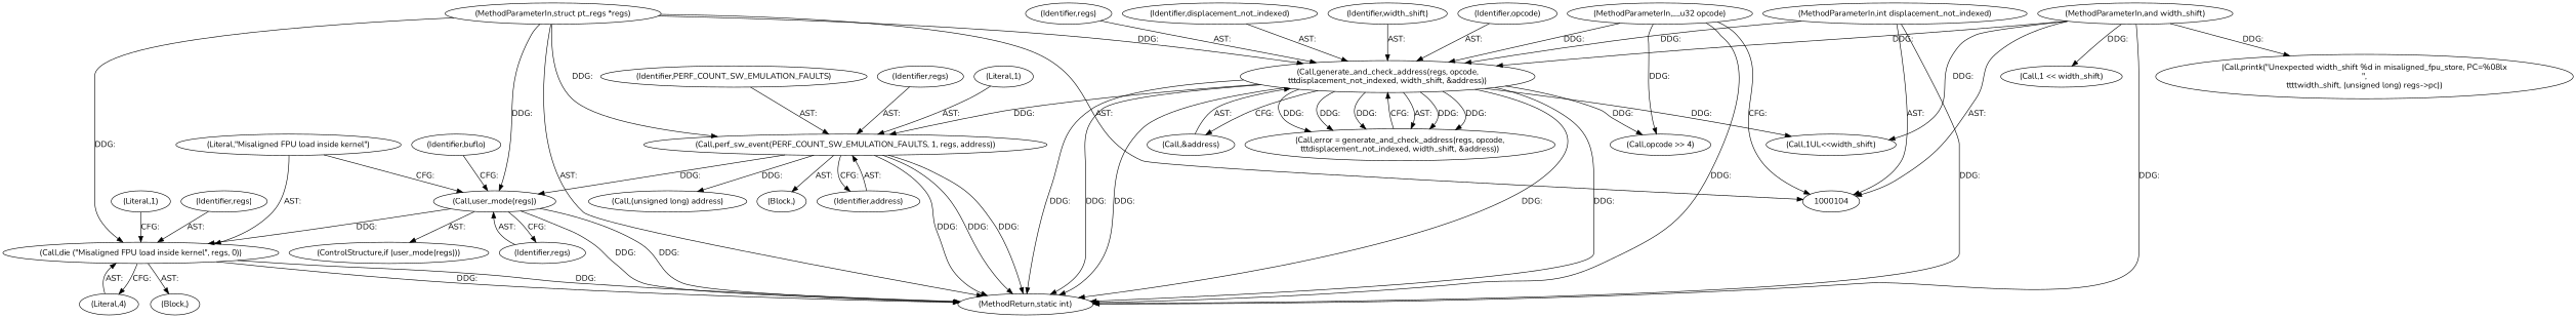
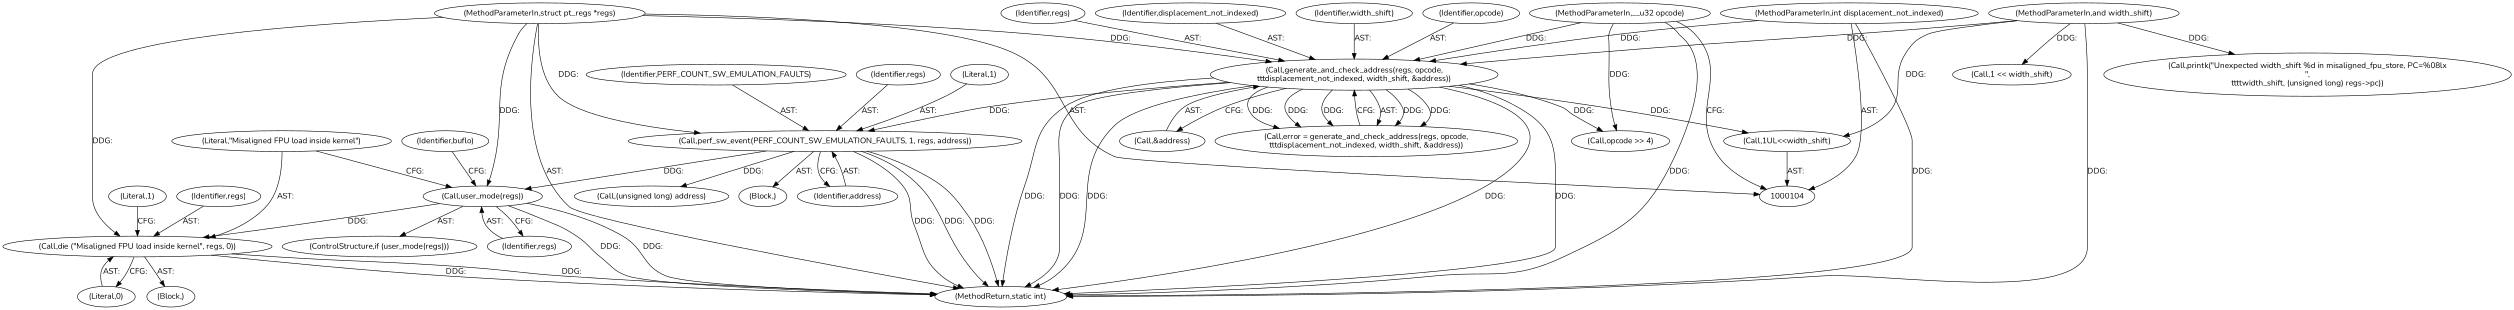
  digraph {
    fontname=Nunito
    node [fontname=Nunito]
    edge [fontname=Nunito]
    n1 [label="(Call,die (\"Misaligned FPU load inside kernel\", regs, 0))"]
    n2 [label="(Block,)"]
    n3 [label="(MethodReturn,static int)"]
-   n4 [label="(Literal,4)"]
+   n4 [label="(Literal,0)"]
    n5 [label="(Call,user_mode(regs))"]
    n6 [label="(ControlStructure,if (user_mode(regs)))"]
    n7 [label="(Identifier,regs)"]
    n8 [label="(Call,perf_sw_event(PERF_COUNT_SW_EMULATION_FAULTS, 1, regs, address))"]
    n9 [label="(Identifier,address)"]
    n10 [label="(Call,(unsigned long) address)"]
    n11 [label="(Block,)"]
    n12 [label="(Call,generate_and_check_address(regs, opcode,\n\t\t\tdisplacement_not_indexed, width_shift, &address))"]
    n13 [label="(Call,opcode >> 4)"]
    n14 [label="(Call,1UL<<width_shift)"]
    n15 [label="(Call,&address)"]
    n16 [label="(Call,error = generate_and_check_address(regs, opcode,\n\t\t\tdisplacement_not_indexed, width_shift, &address))"]
    n17 [label="(MethodParameterIn,struct pt_regs *regs)"]
    1000104
    n19 [label="(MethodParameterIn,__u32 opcode)"]
    n20 [label="(MethodParameterIn,int displacement_not_indexed)"]
    n21 [label="(MethodParameterIn,and width_shift)"]
    n22 [label="(Call,printk(\"Unexpected width_shift %d in misaligned_fpu_store, PC=%08lx\n\",\n\t\t\t\twidth_shift, (unsigned long) regs->pc))"]
    n23 [label="(Call,1 << width_shift)"]
    n24 [label="(Identifier,displacement_not_indexed)"]
    n25 [label="(Literal,1)"]
    n26 [label="(Identifier,regs)"]
    n27 [label="(Identifier,PERF_COUNT_SW_EMULATION_FAULTS)"]
    n28 [label="(Identifier,buflo)"]
    n29 [label="(Identifier,regs)"]
    n30 [label="(Literal,\"Misaligned FPU load inside kernel\")"]
    n31 [label="(Literal,1)"]
    n32 [label="(Identifier,width_shift)"]
    n33 [label="(Identifier,opcode)"]
    n34 [label="(Identifier,regs)"]
    n1 -> n2 [label="AST: "]
    n1 -> n3 [label="DDG: "]
    n1 -> n3 [label="DDG: "]
    n1 -> n4 [label="CFG: "]
    n4 -> n1 [label="AST: "]
    n5 -> n1 [label="DDG: "]
    n5 -> n3 [label="DDG: "]
    n5 -> n3 [label="DDG: "]
    n5 -> n6 [label="AST: "]
    n5 -> n7 [label="CFG: "]
    n7 -> n5 [label="AST: "]
    n8 -> n3 [label="DDG: "]
    n8 -> n3 [label="DDG: "]
    n8 -> n3 [label="DDG: "]
    n8 -> n5 [label="DDG: "]
    n8 -> n9 [label="CFG: "]
    n8 -> n10 [label="DDG: "]
    n8 -> n11 [label="AST: "]
    n9 -> n8 [label="AST: "]
    n12 -> n3 [label="DDG: "]
    n12 -> n3 [label="DDG: "]
    n12 -> n3 [label="DDG: "]
    n12 -> n3 [label="DDG: "]
    n12 -> n3 [label="DDG: "]
    n12 -> n8 [label="DDG: "]
    n12 -> n13 [label="DDG: "]
    n12 -> n14 [label="DDG: "]
    n12 -> n15 [label="CFG: "]
    n12 -> n16 [label="AST: "]
    n12 -> n16 [label="DDG: "]
    n12 -> n16 [label="DDG: "]
    n12 -> n16 [label="DDG: "]
    n12 -> n16 [label="DDG: "]
    n12 -> n16 [label="DDG: "]
    n15 -> n12 [label="AST: "]
    n16 -> n12 [label="CFG: "]
    n17 -> n1 [label="DDG: "]
    n17 -> n3 [label="AST: "]
    n17 -> n5 [label="DDG: "]
    n17 -> n8 [label="DDG: "]
    n17 -> n12 [label="DDG: "]
    n17 -> 1000104 [label="AST: "]
    n19 -> n3 [label="DDG: "]
    n19 -> n12 [label="DDG: "]
    n19 -> n13 [label="DDG: "]
    n19 -> 1000104 [label="CFG: "]
    n20 -> n3 [label="DDG: "]
    n20 -> n12 [label="DDG: "]
    n20 -> 1000104 [label="AST: "]
    n21 -> n3 [label="DDG: "]
    n21 -> n12 [label="DDG: "]
    n21 -> n14 [label="DDG: "]
-   n21 -> 1000104 [label="AST: "]
+   n14 -> 1000104 [label="AST: "]
    n21 -> n22 [label="DDG: "]
    n21 -> n23 [label="DDG: "]
    n24 -> n12 [label="AST: "]
    n25 -> n8 [label="AST: "]
    n26 -> n1 [label="AST: "]
    n27 -> n8 [label="AST: "]
    n28 -> n5 [label="CFG: "]
    n29 -> n8 [label="AST: "]
    n30 -> n1 [label="AST: "]
    n30 -> n5 [label="CFG: "]
    n31 -> n1 [label="CFG: "]
    n32 -> n12 [label="AST: "]
    n33 -> n12 [label="AST: "]
    n34 -> n12 [label="AST: "]
  }
